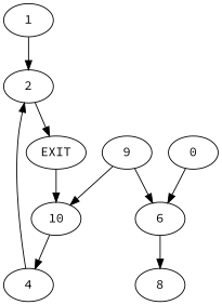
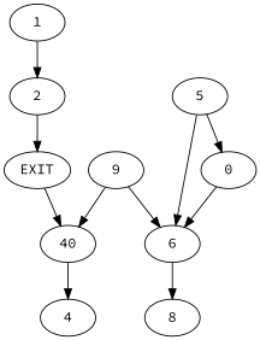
  digraph {
    fontname="Source Code Pro"
    node [fontname="Source Code Pro"]
    edge [fontname="Source Code Pro"]
    1
    2
    n3 [label=EXIT]
-   10
+   10 [label=40]
    4
+   5
    6
    n8 [label=0]
    8
    9
    1 -> 2
    2 -> n3
    n3 -> 10
    10 -> 4
-   4 -> 2
+   5 -> 6
+   5 -> n8
    6 -> 8
    n8 -> 6
    9 -> 10
    9 -> 6
  }
